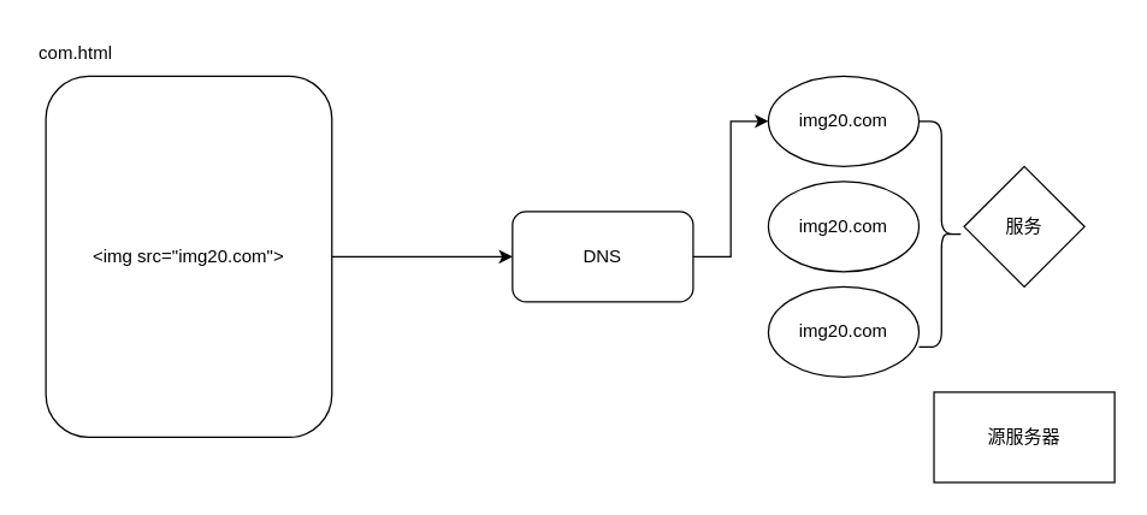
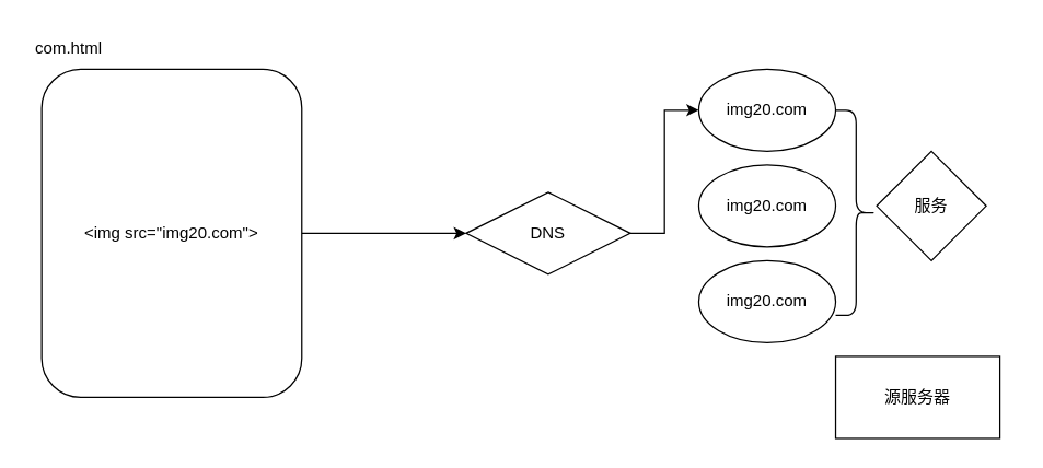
  <mxCell id="0" />
  <mxCell id="1" parent="0" />
  <mxCell id="2" style="edgeStyle=orthogonalEdgeStyle;rounded=0;orthogonalLoop=1;jettySize=auto;html=1;entryX=0;entryY=0.5;entryDx=0;entryDy=0;" edge="1" parent="1" source="3" target="6"><mxGeometry relative="1" as="geometry" /></mxCell>
  <mxCell id="3" value="&amp;lt;img src=&quot;img20.com&quot;&amp;gt;" style="rounded=1;whiteSpace=wrap;html=1;" vertex="1" parent="1"><mxGeometry x="30" y="50" width="190" height="240" as="geometry" /></mxCell>
  <mxCell id="4" value="com.html" style="text;html=1;strokeColor=none;fillColor=none;align=center;verticalAlign=middle;whiteSpace=wrap;rounded=0;" vertex="1" parent="1"><mxGeometry x="20" y="20" width="60" height="30" as="geometry" /></mxCell>
  <mxCell id="5" style="edgeStyle=orthogonalEdgeStyle;rounded=0;orthogonalLoop=1;jettySize=auto;html=1;entryX=0;entryY=0.5;entryDx=0;entryDy=0;" edge="1" parent="1" source="6" target="7"><mxGeometry relative="1" as="geometry" /></mxCell>
- <mxCell id="6" value="DNS" style="rounded=1;whiteSpace=wrap;html=1;" vertex="1" parent="1"><mxGeometry x="340" y="140" width="120" height="60" as="geometry" /></mxCell>
+ <mxCell id="6" value="DNS" style="rhombus;whiteSpace=wrap;html=1;" vertex="1" parent="1"><mxGeometry x="340" y="140" width="120" height="60" as="geometry" /></mxCell>
  <mxCell id="7" value="img20.com" style="ellipse;whiteSpace=wrap;html=1;" vertex="1" parent="1"><mxGeometry x="510" y="50" width="100" height="60" as="geometry" /></mxCell>
  <mxCell id="8" value="img20.com" style="ellipse;whiteSpace=wrap;html=1;" vertex="1" parent="1"><mxGeometry x="510" y="120" width="100" height="60" as="geometry" /></mxCell>
  <mxCell id="9" value="img20.com" style="ellipse;whiteSpace=wrap;html=1;" vertex="1" parent="1"><mxGeometry x="510" y="190" width="100" height="60" as="geometry" /></mxCell>
  <mxCell id="10" value="服务" style="rhombus;whiteSpace=wrap;html=1;aspect=fixed;" vertex="1" parent="1"><mxGeometry x="640" y="110" width="80" height="80" as="geometry" /></mxCell>
  <mxCell id="11" value="" style="shape=curlyBracket;whiteSpace=wrap;html=1;rounded=1;flipH=1;" vertex="1" parent="1"><mxGeometry x="610" y="80" width="30" height="150" as="geometry" /></mxCell>
- <mxCell id="12" value="源服务器" style="rounded=0;whiteSpace=wrap;html=1;" vertex="1" parent="1"><mxGeometry x="620" y="260" width="120" height="60" as="geometry" /></mxCell>
+ <mxCell id="12" value="源服务器" style="rounded=0;whiteSpace=wrap;html=1;" vertex="1" parent="1"><mxGeometry x="610" y="260" width="120" height="60" as="geometry" /></mxCell>
